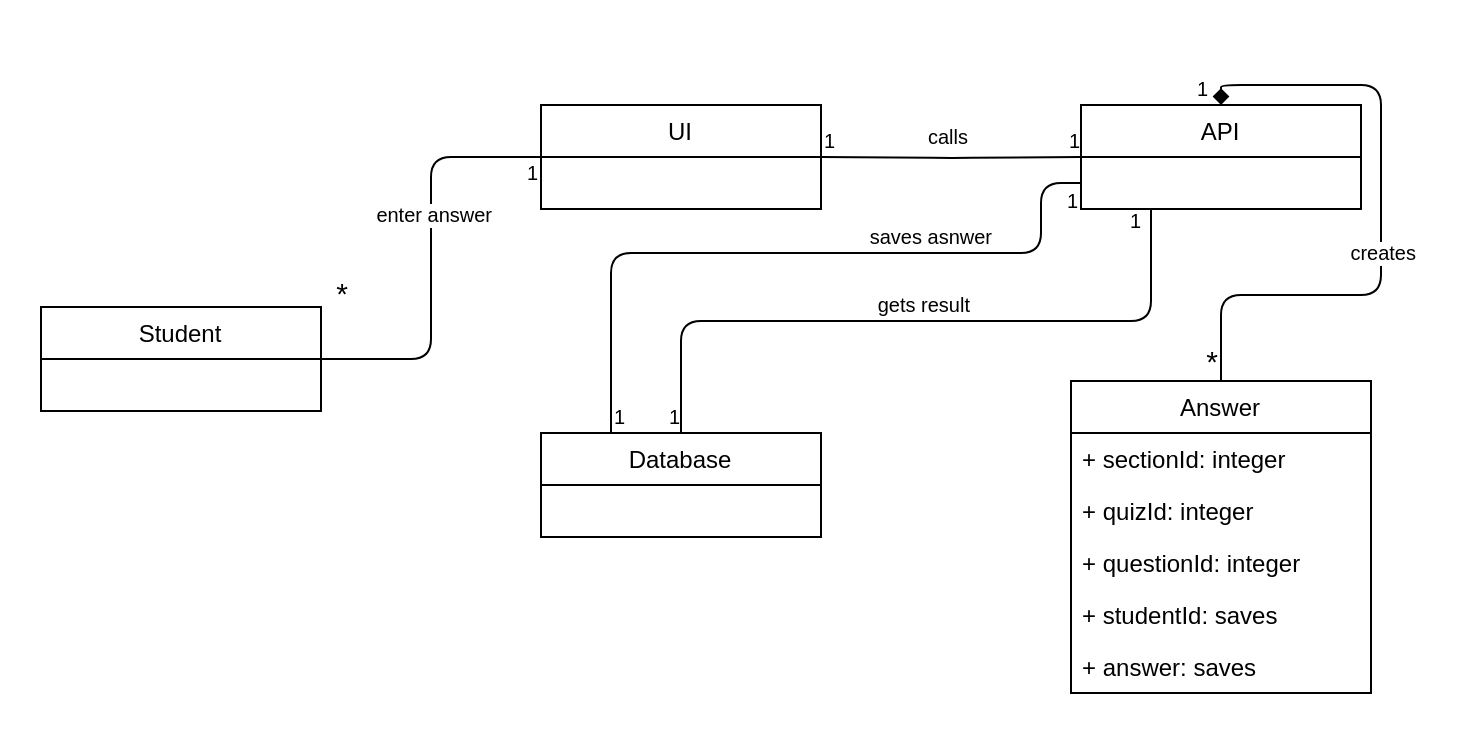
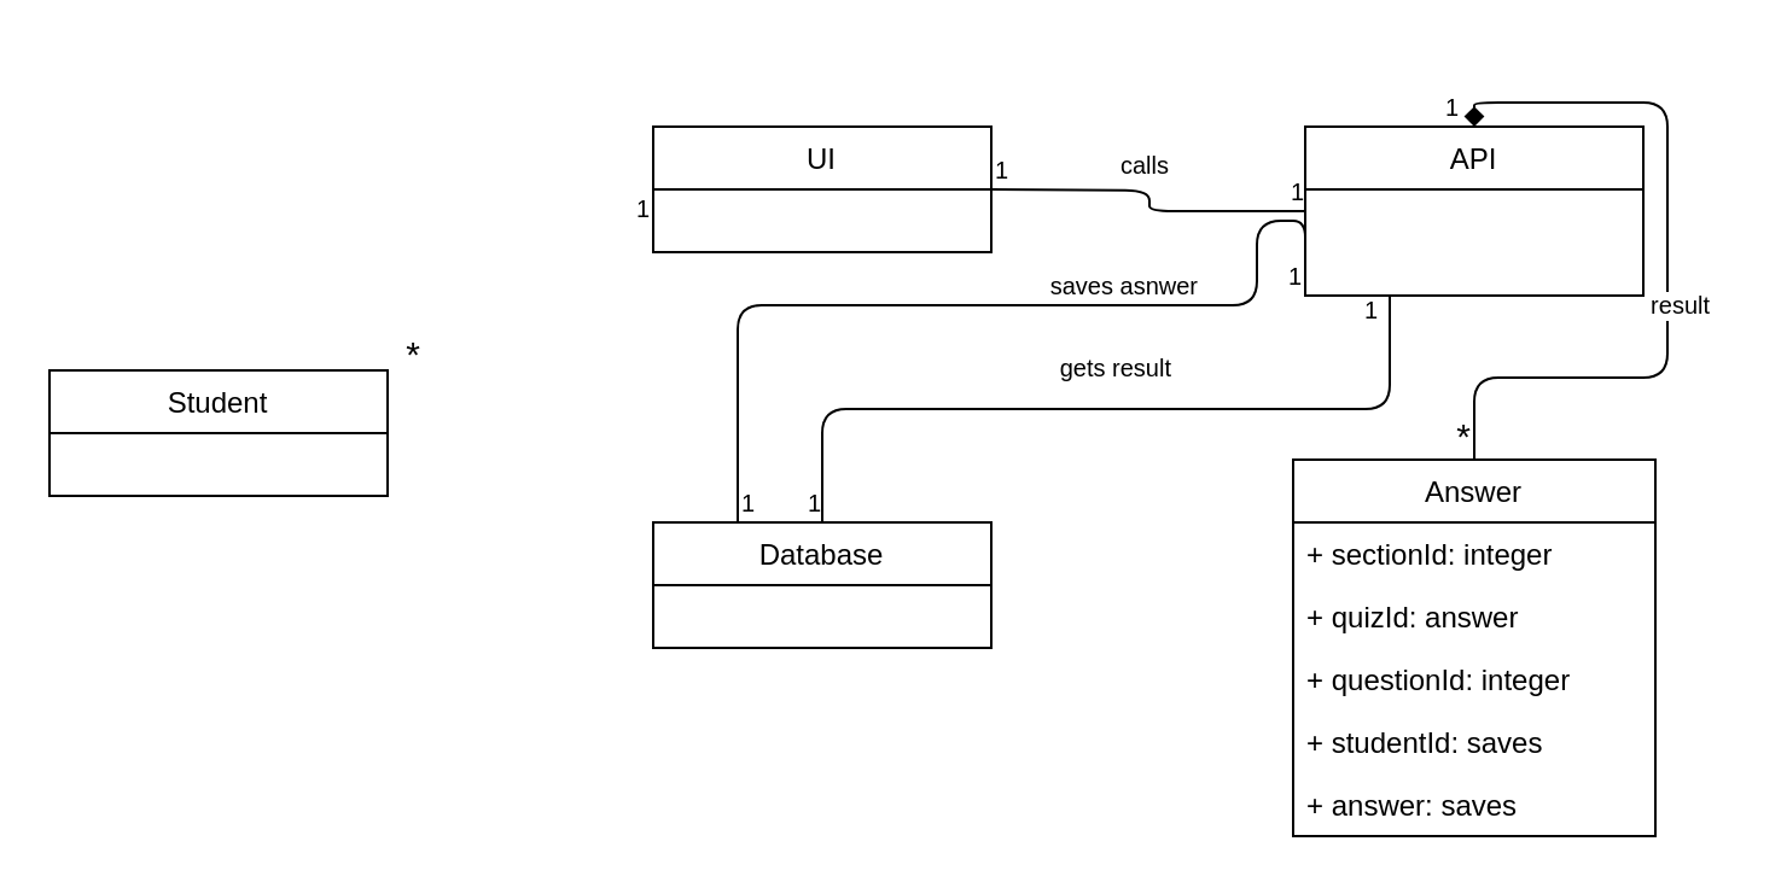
  <mxCell id="0" />
  <mxCell id="1" parent="0" />
  <mxCell id="2" value="Student" style="swimlane;fontStyle=0;childLayout=stackLayout;horizontal=1;startSize=26;fillColor=none;horizontalStack=0;resizeParent=1;resizeParentMax=0;resizeLast=0;collapsible=1;marginBottom=0;" parent="1" vertex="1"><mxGeometry x="20" y="153" width="140" height="52" as="geometry"><mxRectangle x="120" y="80" width="90" height="26" as="alternateBounds" /></mxGeometry></mxCell>
  <mxCell id="3" value="Database" style="swimlane;fontStyle=0;childLayout=stackLayout;horizontal=1;startSize=26;fillColor=none;horizontalStack=0;resizeParent=1;resizeParentMax=0;resizeLast=0;collapsible=1;marginBottom=0;" parent="1" vertex="1"><mxGeometry x="270" y="216" width="140" height="52" as="geometry" /></mxCell>
  <mxCell id="4" value="UI" style="swimlane;fontStyle=0;childLayout=stackLayout;horizontal=1;startSize=26;fillColor=none;horizontalStack=0;resizeParent=1;resizeParentMax=0;resizeLast=0;collapsible=1;marginBottom=0;" parent="1" vertex="1"><mxGeometry x="270" y="52" width="140" height="52" as="geometry" /></mxCell>
- <mxCell id="5" value="API" style="swimlane;fontStyle=0;childLayout=stackLayout;horizontal=1;startSize=26;fillColor=none;horizontalStack=0;resizeParent=1;resizeParentMax=0;resizeLast=0;collapsible=1;marginBottom=0;" parent="1" vertex="1"><mxGeometry x="540" y="52" width="140" height="52" as="geometry" /></mxCell>
- <mxCell id="6" value="" style="endArrow=none;html=1;edgeStyle=orthogonalEdgeStyle;entryX=0;entryY=0.5;entryDx=0;entryDy=0;exitX=1;exitY=0.5;exitDx=0;exitDy=0;" parent="1" source="2" target="4" edge="1"><mxGeometry relative="1" as="geometry"><mxPoint x="160" y="147" as="sourcePoint" /><mxPoint x="240" y="106" as="targetPoint" /></mxGeometry></mxCell>
- <mxCell id="7" value="enter answer" style="resizable=0;html=1;align=right;verticalAlign=bottom;labelBackgroundColor=#ffffff;fontSize=10;" parent="6" connectable="0" vertex="1"><mxGeometry x="1" relative="1" as="geometry"><mxPoint x="-24" y="37" as="offset" /></mxGeometry></mxCell>
+ <mxCell id="5" value="API" style="swimlane;fontStyle=0;childLayout=stackLayout;horizontal=1;startSize=26;fillColor=none;horizontalStack=0;resizeParent=1;resizeParentMax=0;resizeLast=0;collapsible=1;marginBottom=0;" parent="1" vertex="1"><mxGeometry x="540" y="52" width="140" height="70" as="geometry" /></mxCell>
  <mxCell id="8" value="&lt;font style=&quot;font-size: 15px&quot;&gt;*&lt;/font&gt;" style="resizable=0;html=1;align=right;verticalAlign=bottom;labelBackgroundColor=#ffffff;fontSize=10;" parent="1" connectable="0" vertex="1"><mxGeometry x="184" y="101" as="geometry"><mxPoint x="-10" y="56" as="offset" /></mxGeometry></mxCell>
  <mxCell id="9" value="" style="endArrow=none;html=1;edgeStyle=orthogonalEdgeStyle;entryX=0;entryY=0.5;entryDx=0;entryDy=0;" parent="1" target="5" edge="1"><mxGeometry relative="1" as="geometry"><mxPoint x="410" y="78" as="sourcePoint" /><mxPoint x="530" y="78" as="targetPoint" /></mxGeometry></mxCell>
  <mxCell id="10" value="1" style="resizable=0;html=1;align=left;verticalAlign=bottom;labelBackgroundColor=#ffffff;fontSize=10;" parent="9" connectable="0" vertex="1"><mxGeometry x="-1" relative="1" as="geometry" /></mxCell>
  <mxCell id="11" value="1" style="resizable=0;html=1;align=right;verticalAlign=bottom;labelBackgroundColor=#ffffff;fontSize=10;" parent="9" connectable="0" vertex="1"><mxGeometry x="1" relative="1" as="geometry" /></mxCell>
  <mxCell id="12" value="" style="endArrow=none;html=1;edgeStyle=orthogonalEdgeStyle;exitX=0.25;exitY=1;exitDx=0;exitDy=0;" parent="1" source="5" target="3" edge="1"><mxGeometry relative="1" as="geometry"><mxPoint x="580" y="146" as="sourcePoint" /><mxPoint x="700" y="146" as="targetPoint" /></mxGeometry></mxCell>
  <mxCell id="13" value="1" style="resizable=0;html=1;align=left;verticalAlign=bottom;labelBackgroundColor=#ffffff;fontSize=10;" parent="12" connectable="0" vertex="1"><mxGeometry x="-1" relative="1" as="geometry"><mxPoint x="-12" y="14" as="offset" /></mxGeometry></mxCell>
  <mxCell id="14" value="gets result" style="resizable=0;html=1;align=right;verticalAlign=bottom;labelBackgroundColor=#ffffff;fontSize=10;" parent="1" connectable="0" vertex="1"><mxGeometry x="495" y="104" as="geometry"><mxPoint x="-10" y="56" as="offset" /></mxGeometry></mxCell>
  <mxCell id="15" value="Answer" style="swimlane;fontStyle=0;childLayout=stackLayout;horizontal=1;startSize=26;fillColor=none;horizontalStack=0;resizeParent=1;resizeParentMax=0;resizeLast=0;collapsible=1;marginBottom=0;" parent="1" vertex="1"><mxGeometry x="535" y="190" width="150" height="156" as="geometry" /></mxCell>
  <mxCell id="16" value="+ sectionId: integer" style="text;strokeColor=none;fillColor=none;align=left;verticalAlign=top;spacingLeft=4;spacingRight=4;overflow=hidden;rotatable=0;points=[[0,0.5],[1,0.5]];portConstraint=eastwest;" parent="15" vertex="1"><mxGeometry y="26" width="150" height="26" as="geometry" /></mxCell>
- <mxCell id="17" value="+ quizId: integer" style="text;strokeColor=none;fillColor=none;align=left;verticalAlign=top;spacingLeft=4;spacingRight=4;overflow=hidden;rotatable=0;points=[[0,0.5],[1,0.5]];portConstraint=eastwest;" parent="15" vertex="1"><mxGeometry y="52" width="150" height="26" as="geometry" /></mxCell>
+ <mxCell id="17" value="+ quizId: answer" style="text;strokeColor=none;fillColor=none;align=left;verticalAlign=top;spacingLeft=4;spacingRight=4;overflow=hidden;rotatable=0;points=[[0,0.5],[1,0.5]];portConstraint=eastwest;" parent="15" vertex="1"><mxGeometry y="52" width="150" height="26" as="geometry" /></mxCell>
  <mxCell id="18" value="+ questionId: integer" style="text;strokeColor=none;fillColor=none;align=left;verticalAlign=top;spacingLeft=4;spacingRight=4;overflow=hidden;rotatable=0;points=[[0,0.5],[1,0.5]];portConstraint=eastwest;" parent="15" vertex="1"><mxGeometry y="78" width="150" height="26" as="geometry" /></mxCell>
  <mxCell id="19" value="+ studentId: saves" style="text;strokeColor=none;fillColor=none;align=left;verticalAlign=top;spacingLeft=4;spacingRight=4;overflow=hidden;rotatable=0;points=[[0,0.5],[1,0.5]];portConstraint=eastwest;" parent="15" vertex="1"><mxGeometry y="104" width="150" height="26" as="geometry" /></mxCell>
  <mxCell id="20" value="+ answer: saves" style="text;strokeColor=none;fillColor=none;align=left;verticalAlign=top;spacingLeft=4;spacingRight=4;overflow=hidden;rotatable=0;points=[[0,0.5],[1,0.5]];portConstraint=eastwest;" parent="15" vertex="1"><mxGeometry y="130" width="150" height="26" as="geometry" /></mxCell>
  <mxCell id="21" value="" style="endArrow=diamond;html=1;edgeStyle=orthogonalEdgeStyle;entryX=0.5;entryY=0;entryDx=0;entryDy=0;exitX=0.5;exitY=0;exitDx=0;exitDy=0;" parent="1" source="15" target="5" edge="1"><mxGeometry relative="1" as="geometry"><mxPoint x="605" y="-69" as="sourcePoint" /><mxPoint x="710" y="6" as="targetPoint" /></mxGeometry></mxCell>
  <mxCell id="22" value="1" style="resizable=0;html=1;align=right;verticalAlign=bottom;labelBackgroundColor=#ffffff;fontSize=10;" parent="21" connectable="0" vertex="1"><mxGeometry x="1" relative="1" as="geometry"><mxPoint x="-6" as="offset" /></mxGeometry></mxCell>
- <mxCell id="23" value="creates" style="resizable=0;html=1;align=right;verticalAlign=bottom;labelBackgroundColor=#ffffff;fontSize=10;" parent="1" connectable="0" vertex="1"><mxGeometry x="718" y="78" as="geometry"><mxPoint x="-10" y="56" as="offset" /></mxGeometry></mxCell>
+ <mxCell id="23" value="result" style="resizable=0;html=1;align=right;verticalAlign=bottom;labelBackgroundColor=#ffffff;fontSize=10;" parent="1" connectable="0" vertex="1"><mxGeometry x="718" y="78" as="geometry"><mxPoint x="-10" y="56" as="offset" /></mxGeometry></mxCell>
  <mxCell id="24" value="1" style="resizable=0;html=1;align=right;verticalAlign=bottom;labelBackgroundColor=#ffffff;fontSize=10;" parent="1" connectable="0" vertex="1"><mxGeometry x="355" y="217" as="geometry"><mxPoint x="-86" y="-123" as="offset" /></mxGeometry></mxCell>
  <mxCell id="25" value="calls" style="resizable=0;html=1;align=right;verticalAlign=bottom;labelBackgroundColor=#ffffff;fontSize=10;" parent="1" connectable="0" vertex="1"><mxGeometry x="494" y="20" as="geometry"><mxPoint x="-10" y="56" as="offset" /></mxGeometry></mxCell>
  <mxCell id="26" value="&lt;font style=&quot;font-size: 10px&quot;&gt;1&lt;/font&gt;" style="resizable=0;html=1;align=right;verticalAlign=bottom;labelBackgroundColor=#ffffff;fontSize=10;" parent="1" connectable="0" vertex="1"><mxGeometry x="350" y="160" as="geometry"><mxPoint x="-10" y="56" as="offset" /></mxGeometry></mxCell>
  <mxCell id="27" value="&lt;font style=&quot;font-size: 15px&quot;&gt;*&lt;/font&gt;" style="resizable=0;html=1;align=right;verticalAlign=bottom;labelBackgroundColor=#ffffff;fontSize=10;" parent="1" connectable="0" vertex="1"><mxGeometry x="619" y="135" as="geometry"><mxPoint x="-10" y="56" as="offset" /></mxGeometry></mxCell>
  <mxCell id="28" value="" style="endArrow=none;html=1;edgeStyle=orthogonalEdgeStyle;entryX=0;entryY=0.75;entryDx=0;entryDy=0;exitX=0.25;exitY=0;exitDx=0;exitDy=0;" parent="1" source="3" target="5" edge="1"><mxGeometry relative="1" as="geometry"><mxPoint x="410" y="248" as="sourcePoint" /><mxPoint x="540" y="248" as="targetPoint" /><Array as="points"><mxPoint x="305" y="126" /><mxPoint x="520" y="126" /><mxPoint x="520" y="91" /></Array></mxGeometry></mxCell>
  <mxCell id="29" value="1" style="resizable=0;html=1;align=left;verticalAlign=bottom;labelBackgroundColor=#ffffff;fontSize=10;" parent="28" connectable="0" vertex="1"><mxGeometry x="-1" relative="1" as="geometry" /></mxCell>
  <mxCell id="30" value="1" style="resizable=0;html=1;align=right;verticalAlign=bottom;labelBackgroundColor=#ffffff;fontSize=10;" parent="28" connectable="0" vertex="1"><mxGeometry x="1" relative="1" as="geometry"><mxPoint x="-1" y="17" as="offset" /></mxGeometry></mxCell>
  <mxCell id="31" value="saves asnwer" style="resizable=0;html=1;align=right;verticalAlign=bottom;labelBackgroundColor=#ffffff;fontSize=10;" parent="1" connectable="0" vertex="1"><mxGeometry x="506" y="70" as="geometry"><mxPoint x="-10" y="56" as="offset" /></mxGeometry></mxCell>
